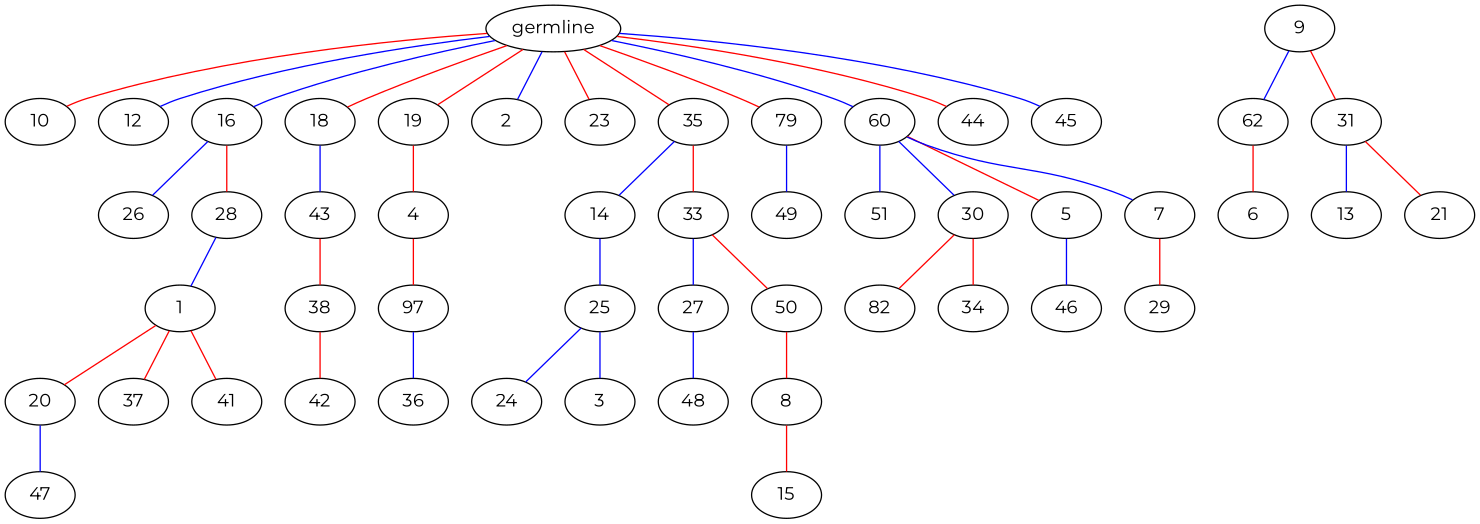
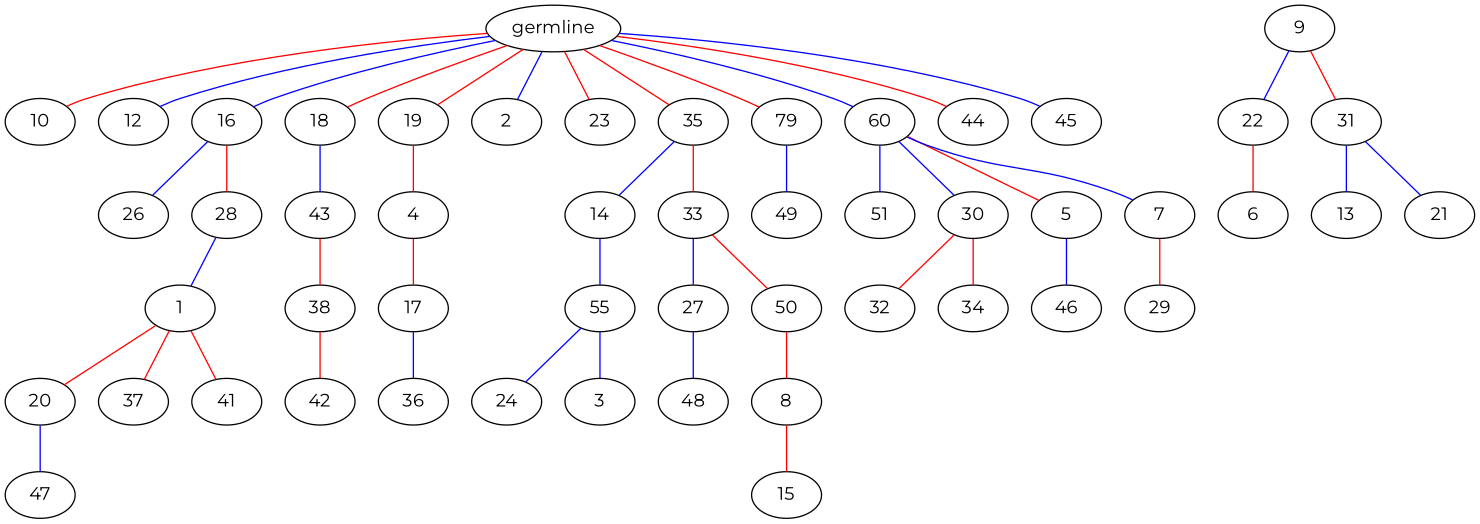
  graph {
    fontname=Montserrat
    node [fontname=Montserrat]
    edge [color=red fontname=Montserrat]
    n1 [label=germline]
    n2 [label=10]
    n3 [label=12]
    n4 [label=16]
    n5 [label=18]
    n6 [label=19]
    n7 [label=2]
    n8 [label=23]
    n9 [label=35]
    n10 [label=79]
    n11 [label=60]
    n12 [label=44]
    n13 [label=45]
    n14 [label=26]
    n15 [label=28]
    n16 [label=43]
    n17 [label=4]
    n18 [label=14]
    n19 [label=33]
    n20 [label=49]
    n21 [label=51]
    n22 [label=30]
    n23 [label=5]
    n24 [label=7]
    n25 [label=1]
    n26 [label=20]
    n27 [label=37]
    n28 [label=41]
    n29 [label=47]
    n30 [label=38]
    n31 [label=42]
-   n32 [label=97]
+   n32 [label=17]
    n33 [label=36]
-   n34 [label=25]
+   n34 [label=55]
    n35 [label=27]
    n36 [label=50]
    n37 [label=24]
    n38 [label=3]
    n39 [label=48]
    n40 [label=8]
    n41 [label=15]
-   n42 [label=82]
+   n42 [label=32]
    n43 [label=34]
    n44 [label=46]
    n45 [label=29]
    n46 [label=9]
-   n47 [label=62]
+   n47 [label=22]
    n48 [label=31]
    n49 [label=6]
    n50 [label=13]
    n51 [label=21]
    n1 -- n2
    n1 -- n3 [color=blue]
    n1 -- n4 [color=blue]
    n1 -- n5
    n1 -- n6
    n1 -- n7 [color=blue]
    n1 -- n8
    n1 -- n9
    n1 -- n10
    n1 -- n11 [color=blue]
    n1 -- n12
    n1 -- n13 [color=blue]
    n4 -- n14 [color=blue]
    n4 -- n15
    n5 -- n16 [color=blue]
    n6 -- n17
    n9 -- n18 [color=blue]
    n9 -- n19
    n10 -- n20 [color=blue]
    n11 -- n21 [color=blue]
    n11 -- n22 [color=blue]
    n11 -- n23
    n11 -- n24 [color=blue]
    n15 -- n25 [color=blue]
    n16 -- n30
    n17 -- n32
    n18 -- n34 [color=blue]
    n19 -- n35 [color=blue]
    n19 -- n36
    n22 -- n42
    n22 -- n43
    n23 -- n44 [color=blue]
    n24 -- n45
    n25 -- n26
    n25 -- n27
    n25 -- n28
    n26 -- n29 [color=blue]
    n30 -- n31
    n32 -- n33 [color=blue]
    n34 -- n37 [color=blue]
    n34 -- n38 [color=blue]
    n35 -- n39 [color=blue]
    n36 -- n40
    n40 -- n41
    n46 -- n47 [color=blue]
    n46 -- n48
    n47 -- n49
    n48 -- n50 [color=blue]
-   n48 -- n51
+   n48 -- n51 [color=blue]
  }
